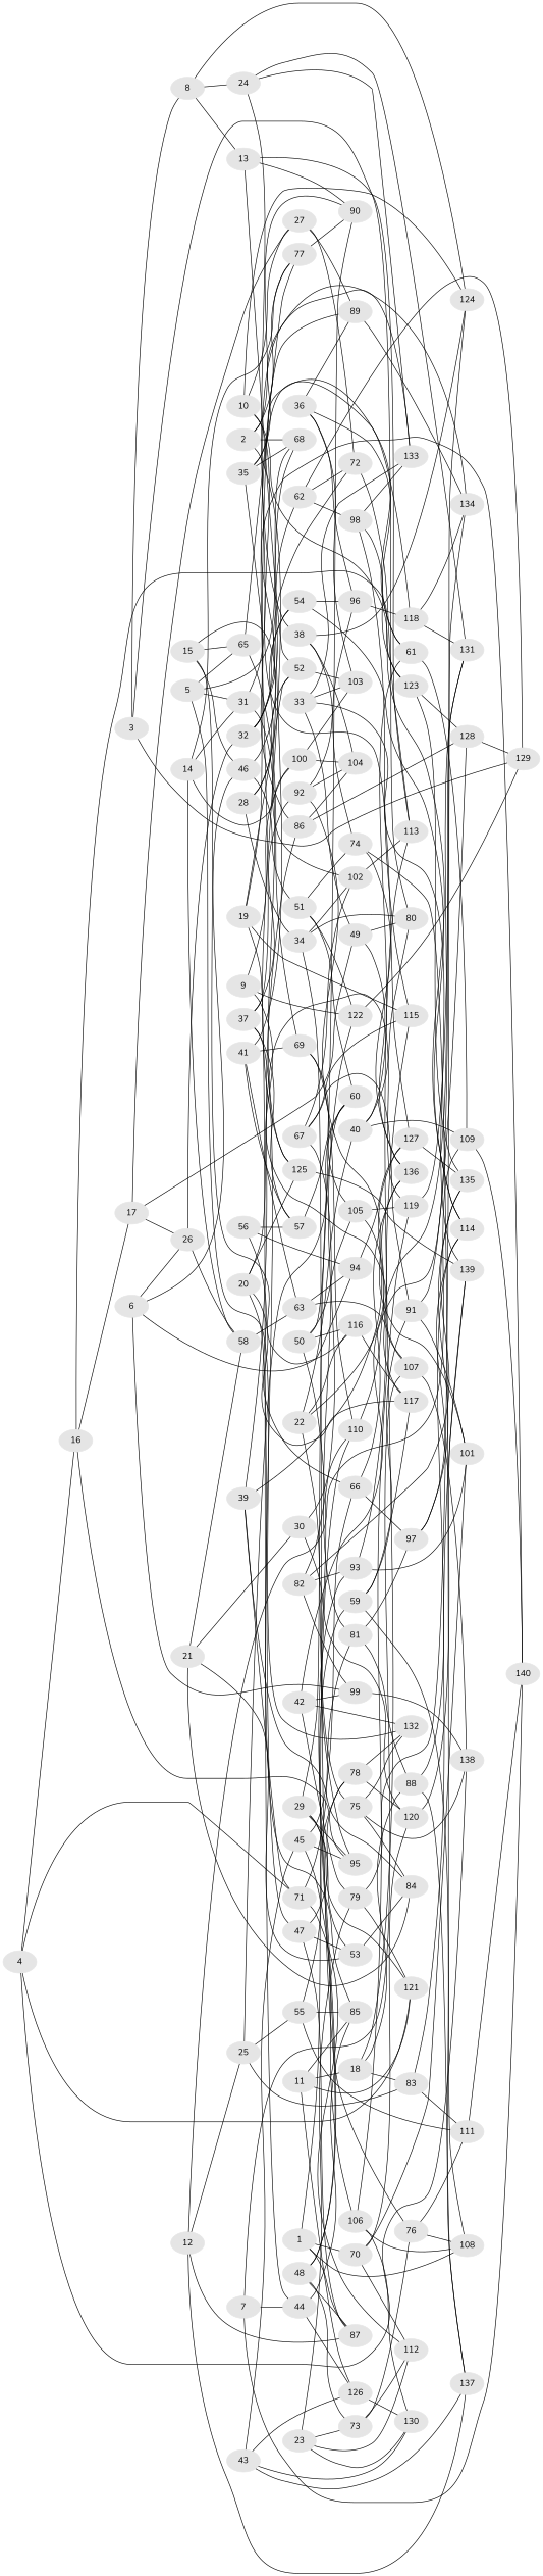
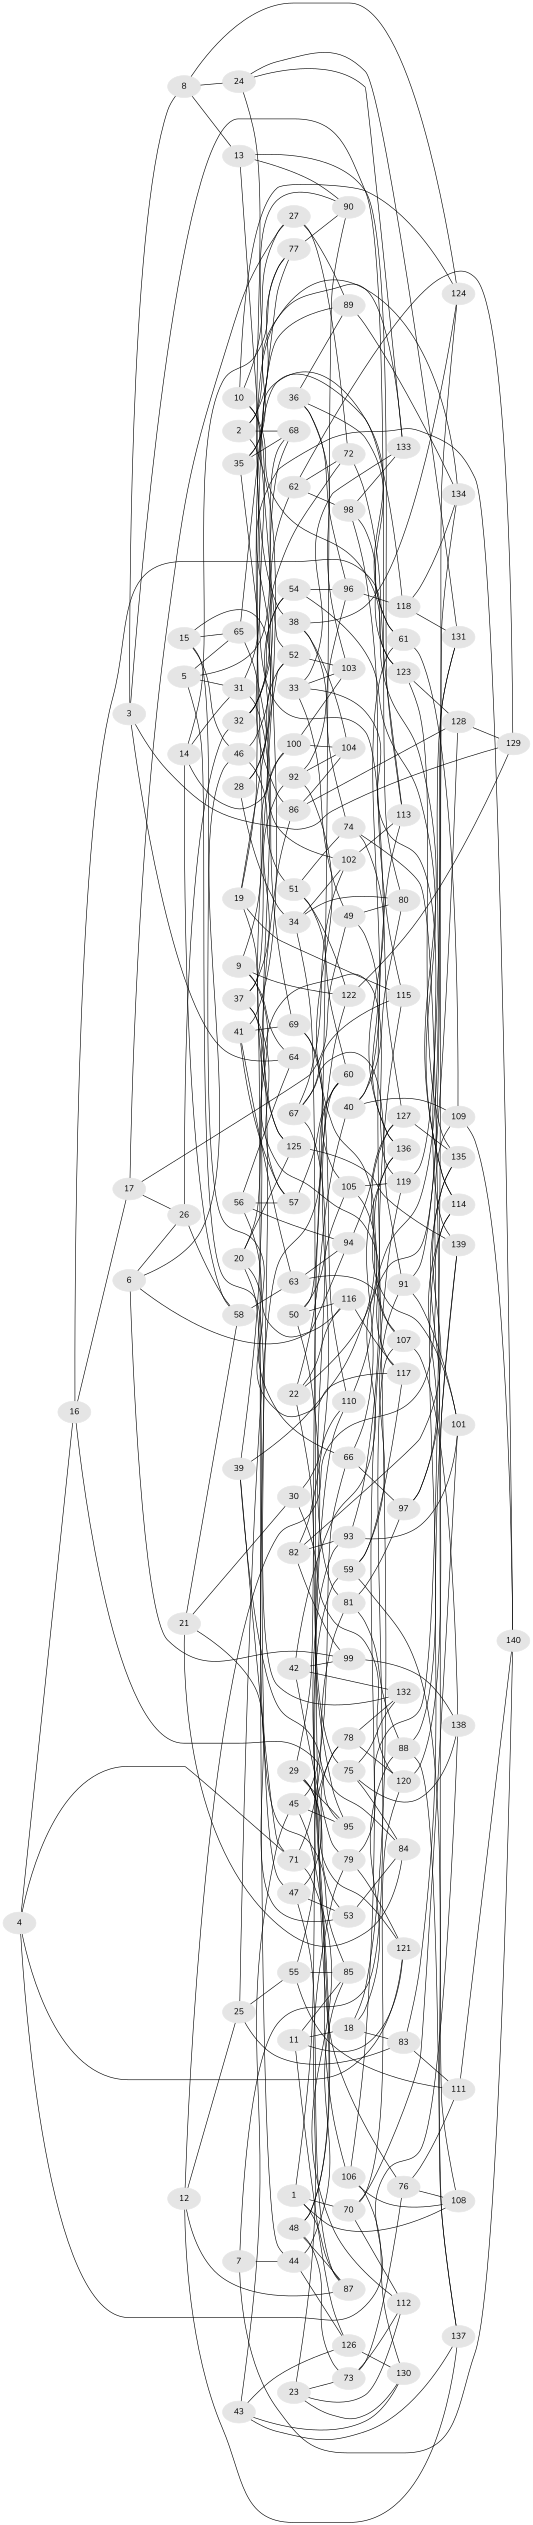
  graph {
    fontname=Nunito
    rankdir=LR
    node [color=gray90 fontname=Nunito style=filled]
    edge [fontname=Nunito]
    1
    70
    87
    108
    110
    112
    120
    101
    131
    2
    68
    77
    90
    125
    139
    3
    8
+   64
    80
    129
    13
    24
    124
    4
    16
    71
    121
    138
    17
    95
    123
    81
    5
    31
    65
    132
    134
    69
    6
    26
    46
    94
    99
    58
    32
    72
    51
    127
    7
    44
    107
    140
    30
    85
    126
    52
    113
    38
    133
    9
    100
    117
    122
    103
    104
    10
    27
    114
    89
    135
    11
    18
    83
    88
    130
    12
    25
    109
    137
    55
    60
    14
    63
    15
    102
    116
    49
    128
    136
    111
    19
    115
    20
    47
    119
    53
    78
    21
    84
    22
    40
    75
    61
    23
    73
    79
    76
    74
    54
    62
    28
    34
    96
    29
    98
    33
    35
    86
    36
    118
    37
    57
    92
    39
    41
    105
    42
    43
    45
    66
    106
    97
    48
    59
    93
    91
    50
    56
    67
    82
    1 -- 70
    1 -- 87
    1 -- 108
    1 -- 110
    70 -- 112
    70 -- 120
    70 -- 101
    110 -- 131
    120 -- 139
    2 -- 68
    2 -- 77
    2 -- 90
    2 -- 125
    77 -- 90
    125 -- 139
    3 -- 8
+   3 -- 64
    3 -- 80
    3 -- 129
    8 -- 13
    8 -- 24
    8 -- 124
    13 -- 90
    13 -- 52
    13 -- 113
    24 -- 131
    24 -- 38
    24 -- 133
    4 -- 16
    4 -- 71
    4 -- 121
    4 -- 138
    16 -- 17
    16 -- 95
    16 -- 123
    71 -- 112
    71 -- 81
    17 -- 26
    17 -- 27
    17 -- 49
    123 -- 135
    123 -- 128
    81 -- 88
    81 -- 97
    5 -- 68
    5 -- 31
    5 -- 65
    5 -- 132
    31 -- 125
    31 -- 134
    65 -- 77
    65 -- 69
    69 -- 110
    69 -- 105
    6 -- 26
    6 -- 46
    6 -- 94
    6 -- 99
    26 -- 58
    26 -- 32
    46 -- 72
    46 -- 51
    94 -- 127
    99 -- 138
    58 -- 63
    32 -- 140
    32 -- 54
    32 -- 62
    72 -- 113
    51 -- 122
    51 -- 60
    51 -- 74
    127 -- 135
    7 -- 44
    7 -- 107
    7 -- 140
    44 -- 85
    44 -- 126
    107 -- 138
    30 -- 110
    30 -- 120
    126 -- 130
    52 -- 103
    38 -- 124
    38 -- 104
    38 -- 74
+   9 -- 64
    9 -- 100
    9 -- 117
    9 -- 122
    100 -- 103
    100 -- 104
    122 -- 129
    10 -- 124
    10 -- 127
    10 -- 27
    10 -- 114
    27 -- 72
    27 -- 89
    89 -- 134
    11 -- 121
    11 -- 85
    11 -- 126
    11 -- 18
    18 -- 113
    18 -- 83
    18 -- 88
    83 -- 139
    83 -- 111
    88 -- 114
    88 -- 137
    12 -- 87
    12 -- 25
    12 -- 109
    12 -- 137
    25 -- 83
    25 -- 55
    25 -- 60
    109 -- 140
    55 -- 85
    55 -- 111
    55 -- 78
    14 -- 77
    14 -- 31
    14 -- 58
    14 -- 100
    63 -- 94
    63 -- 107
    15 -- 65
    15 -- 46
    15 -- 102
    15 -- 116
    102 -- 113
    116 -- 117
    49 -- 80
    49 -- 136
    128 -- 129
    111 -- 140
    19 -- 44
    19 -- 52
    19 -- 89
    19 -- 115
    20 -- 125
    20 -- 117
    20 -- 47
    20 -- 119
    47 -- 87
    47 -- 53
    47 -- 78
    119 -- 124
    53 -- 84
    78 -- 120
    78 -- 132
    21 -- 58
    21 -- 30
    21 -- 53
    21 -- 84
    22 -- 116
    22 -- 136
    22 -- 40
    22 -- 75
    40 -- 80
    40 -- 109
    40 -- 61
    75 -- 138
    75 -- 132
    75 -- 84
    61 -- 109
    23 -- 112
    23 -- 130
    23 -- 73
    23 -- 79
    73 -- 112
    73 -- 76
    79 -- 121
    79 -- 134
    76 -- 108
    76 -- 111
    74 -- 108
    74 -- 136
    54 -- 114
    54 -- 96
    62 -- 129
    62 -- 72
    62 -- 98
    28 -- 52
    28 -- 54
    28 -- 34
    34 -- 80
    34 -- 102
    34 -- 76
    96 -- 118
    29 -- 121
    29 -- 95
    29 -- 60
    29 -- 53
    98 -- 123
    98 -- 133
    98 -- 115
    33 -- 139
    33 -- 133
    33 -- 103
    33 -- 49
    35 -- 68
    35 -- 133
    35 -- 61
    35 -- 86
    86 -- 104
    86 -- 128
    36 -- 103
    36 -- 89
    36 -- 61
    36 -- 96
    118 -- 131
    118 -- 134
    37 -- 85
    37 -- 118
    37 -- 57
    37 -- 92
    57 -- 60
    92 -- 101
    92 -- 104
    92 -- 96
    39 -- 71
    39 -- 127
    39 -- 84
    39 -- 86
    41 -- 68
    41 -- 69
    41 -- 63
    41 -- 57
    105 -- 107
    105 -- 119
    42 -- 131
    42 -- 132
    42 -- 99
    42 -- 79
    43 -- 126
    43 -- 130
    43 -- 137
    43 -- 45
    45 -- 95
    45 -- 66
    45 -- 106
    66 -- 136
    66 -- 97
    106 -- 108
    106 -- 130
    106 -- 119
    97 -- 114
    97 -- 135
    48 -- 87
    48 -- 73
    48 -- 59
    48 -- 93
    59 -- 117
    59 -- 137
    59 -- 91
    93 -- 101
    93 -- 115
    91 -- 101
    91 -- 128
    50 -- 90
    50 -- 95
    50 -- 116
    50 -- 105
+   56 -- 64
    56 -- 94
    56 -- 57
    56 -- 66
    67 -- 81
    67 -- 102
    67 -- 115
    67 -- 91
    82 -- 99
    82 -- 122
    82 -- 135
    82 -- 93
  }
